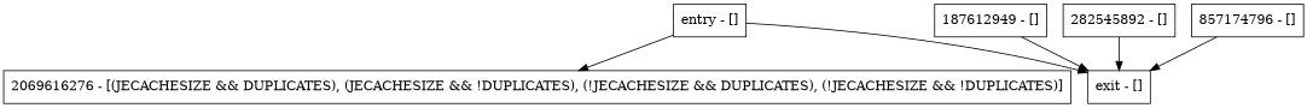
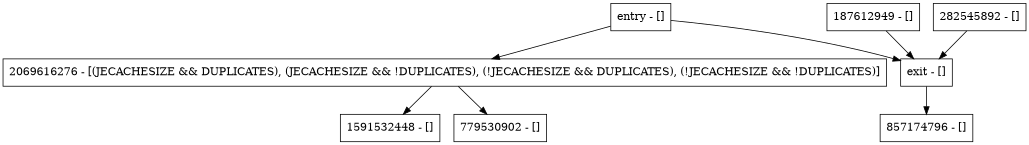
  digraph {
    node [shape=record]
    n1 [label="entry - []"]
    n2 [label="2069616276 - [(JECACHESIZE && DUPLICATES), (JECACHESIZE && !DUPLICATES), (!JECACHESIZE && DUPLICATES), (!JECACHESIZE && !DUPLICATES)]"]
    n3 [label="exit - []"]
+   n4 [label="1591532448 - []"]
+   n5 [label="779530902 - []"]
    n6 [label="187612949 - []"]
    n7 [label="282545892 - []"]
    n8 [label="857174796 - []"]
    n1 -> n2
    n1 -> n3
+   n2 -> n4
+   n2 -> n5
    n6 -> n3
    n7 -> n3
-   n8 -> n3
+   n3 -> n8
  }
